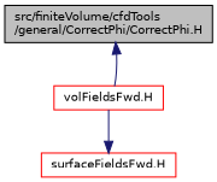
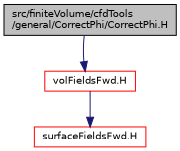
  digraph {
    node [color=red fontname=Helvetica fontsize=10 shape=record]
    edge [color=midnightblue fontname=Helvetica fontsize=10 labelfontname=Helvetica labelfontsize=10 style=solid]
    n1 [color=black fillcolor=grey75 fontcolor=black height=0.2 label="src/finiteVolume/cfdTools\l/general/CorrectPhi/CorrectPhi.H" style=filled width=0.4]
    n2 [height=0.2 label="volFieldsFwd.H" width=0.4]
    n3 [height=0.2 label="surfaceFieldsFwd.H" width=0.4]
-   n2 -> n1
+   n1 -> n2
    n2 -> n3
  }
